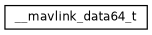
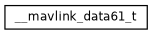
  digraph {
    rankdir=LR
-   n1 [color=black fillcolor=white fontname=Helvetica fontsize=10 height=0.2 label=__mavlink_data64_t shape=record style=filled width=0.4]
+   n1 [color=black fillcolor=white fontname=Helvetica fontsize=10 height=0.2 label=__mavlink_data61_t shape=record style=filled width=0.4]
  }
